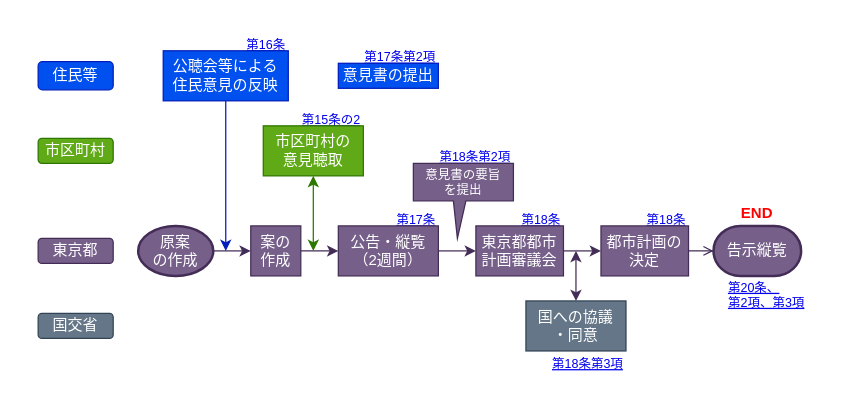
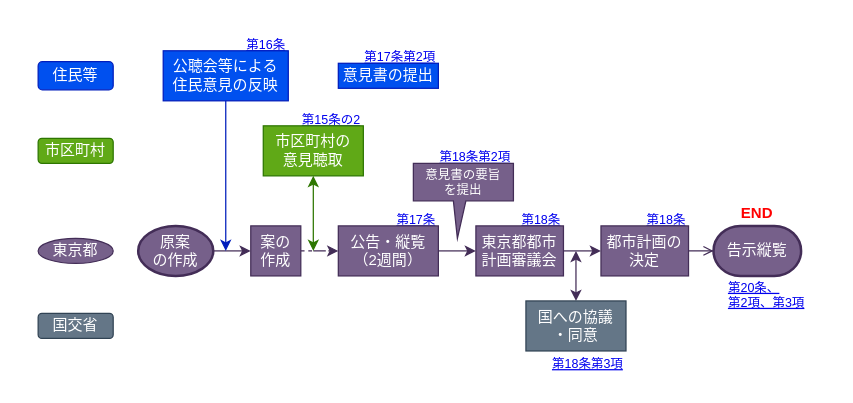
  <mxCell id="0" />
  <mxCell id="1" parent="0" />
  <mxCell id="2" value="" style="rounded=0;whiteSpace=wrap;html=1;fontSize=11;align=left;fillColor=#FFFFFF;strokeColor=none;" parent="1" vertex="1"><mxGeometry width="640" height="280" as="geometry" x="20" y="20" /></mxCell>
  <mxCell id="3" value="&lt;a href=&quot;https://elaws.e-gov.go.jp/document?lawid=343AC0000000100#Mp-At_18&quot;&gt;第18条&lt;/a&gt;" style="text;html=1;strokeColor=none;fillColor=none;align=right;verticalAlign=middle;whiteSpace=wrap;rounded=0;fontSize=10;" parent="1" vertex="1"><mxGeometry x="510" y="170" width="40" height="10" as="geometry" /></mxCell>
  <mxCell id="4" value="&lt;a href=&quot;https://elaws.e-gov.go.jp/document?lawid=343AC0000000100#Mp-At_17&quot;&gt;第17条第2項&lt;/a&gt;" style="text;html=1;strokeColor=none;fillColor=none;align=right;verticalAlign=middle;whiteSpace=wrap;rounded=0;fontSize=10;" parent="1" vertex="1"><mxGeometry x="280" y="40" width="70" height="10" as="geometry" /></mxCell>
  <mxCell id="5" value="&lt;a href=&quot;https://elaws.e-gov.go.jp/document?lawid=343AC0000000100#Mp-At_18&quot;&gt;第18条&lt;/a&gt;" style="text;html=1;strokeColor=none;fillColor=none;align=right;verticalAlign=middle;whiteSpace=wrap;rounded=0;fontSize=10;" parent="1" vertex="1"><mxGeometry x="410" y="170" width="40" height="10" as="geometry" /></mxCell>
  <mxCell id="6" value="&lt;a href=&quot;https://elaws.e-gov.go.jp/document?lawid=343AC0000000100#Mp-At_16&quot;&gt;第16条&lt;/a&gt;" style="text;html=1;strokeColor=none;fillColor=none;align=right;verticalAlign=middle;whiteSpace=wrap;rounded=0;fontSize=10;" parent="1" vertex="1"><mxGeometry x="190" y="30" width="40" height="10" as="geometry" /></mxCell>
  <mxCell id="7" value="&lt;a href=&quot;https://elaws.e-gov.go.jp/document?lawid=343AC0000000100#Mp-At_15_2&quot;&gt;第15条の2&lt;/a&gt;" style="text;html=1;strokeColor=none;fillColor=none;align=right;verticalAlign=middle;whiteSpace=wrap;rounded=0;fontSize=10;" parent="1" vertex="1"><mxGeometry x="230" y="90" width="60" height="10" as="geometry" /></mxCell>
  <mxCell id="8" value="&lt;a href=&quot;https://elaws.e-gov.go.jp/document?lawid=343AC0000000100#Mp-At_18&quot;&gt;第18条第2項&lt;/a&gt;" style="text;html=1;strokeColor=none;fillColor=none;align=right;verticalAlign=middle;whiteSpace=wrap;rounded=0;fontSize=10;" parent="1" vertex="1"><mxGeometry x="350" y="120" width="60" height="10" as="geometry" /></mxCell>
  <mxCell id="9" value="意見書の要旨&lt;br&gt;を提出" style="shape=callout;whiteSpace=wrap;html=1;perimeter=calloutPerimeter;rounded=0;fontSize=10;align=center;base=10;size=30;position=0.4;position2=0.44;fillColor=#76608a;strokeColor=#432D57;fontColor=#ffffff;" parent="1" vertex="1"><mxGeometry x="330" y="130" width="80" height="60" as="geometry" /></mxCell>
  <mxCell id="10" value="住民等" style="rounded=1;whiteSpace=wrap;html=1;fillColor=#0050ef;strokeColor=#001DBC;fontColor=#ffffff;" parent="1" vertex="1"><mxGeometry x="30" y="48.75" width="60" height="22.5" as="geometry" /></mxCell>
  <mxCell id="11" value="市区町村" style="rounded=1;whiteSpace=wrap;html=1;fillColor=#60a917;strokeColor=#2D7600;fontColor=#ffffff;" parent="1" vertex="1"><mxGeometry x="30" y="110" width="60" height="20" as="geometry" /></mxCell>
- <mxCell id="12" value="東京都" style="rounded=1;whiteSpace=wrap;html=1;fillColor=#76608a;strokeColor=#432D57;fontColor=#ffffff;" parent="1" vertex="1"><mxGeometry x="30" y="190" width="60" height="20" as="geometry" /></mxCell>
+ <mxCell id="12" value="東京都" style="ellipse;whiteSpace=wrap;html=1;fillColor=#76608a;strokeColor=#432D57;fontColor=#ffffff;" parent="1" vertex="1"><mxGeometry x="30" y="190" width="60" height="20" as="geometry" /></mxCell>
  <mxCell id="13" value="国交省" style="rounded=1;whiteSpace=wrap;html=1;fillColor=#647687;strokeColor=#314354;fontColor=#ffffff;" parent="1" vertex="1"><mxGeometry x="30" y="250" width="60" height="20" as="geometry" /></mxCell>
  <mxCell id="14" style="edgeStyle=orthogonalEdgeStyle;rounded=0;orthogonalLoop=1;jettySize=auto;html=1;exitX=1;exitY=0.5;exitDx=0;exitDy=0;entryX=0;entryY=0.5;entryDx=0;entryDy=0;exitPerimeter=0;fillColor=#76608a;strokeColor=#432D57;" parent="1" source="27" target="16" edge="1"><mxGeometry relative="1" as="geometry"><mxPoint x="180" y="195" as="sourcePoint" /></mxGeometry></mxCell>
- <mxCell id="15" style="edgeStyle=orthogonalEdgeStyle;rounded=0;orthogonalLoop=1;jettySize=auto;html=1;exitX=1;exitY=0.5;exitDx=0;exitDy=0;fillColor=#76608a;strokeColor=#432D57;" parent="1" source="16" target="35" edge="1"><mxGeometry relative="1" as="geometry" /></mxCell>
+ <mxCell id="15" style="edgeStyle=orthogonalEdgeStyle;rounded=0;orthogonalLoop=1;jettySize=auto;html=1;exitX=1;exitY=0.5;exitDx=0;exitDy=0;fillColor=#76608a;strokeColor=#432D57;dashed=1;" parent="1" source="16" target="35" edge="1"><mxGeometry relative="1" as="geometry" /></mxCell>
  <mxCell id="16" value="案の&lt;br&gt;作成" style="rounded=0;whiteSpace=wrap;html=1;fillColor=#76608a;strokeColor=#432D57;fontColor=#ffffff;" parent="1" vertex="1"><mxGeometry x="200" y="180" width="40" height="40" as="geometry" /></mxCell>
  <mxCell id="17" style="edgeStyle=orthogonalEdgeStyle;rounded=0;orthogonalLoop=1;jettySize=auto;html=1;exitX=1;exitY=0.5;exitDx=0;exitDy=0;entryX=0;entryY=0.5;entryDx=0;entryDy=0;startArrow=none;startFill=0;strokeColor=#432D57;fillColor=#76608a;" parent="1" source="35" target="19" edge="1"><mxGeometry relative="1" as="geometry" /></mxCell>
  <mxCell id="18" style="edgeStyle=orthogonalEdgeStyle;rounded=0;orthogonalLoop=1;jettySize=auto;html=1;exitX=1;exitY=0.5;exitDx=0;exitDy=0;entryX=0;entryY=0.5;entryDx=0;entryDy=0;startArrow=none;startFill=0;strokeColor=#432D57;fillColor=#76608a;" parent="1" source="19" target="21" edge="1"><mxGeometry relative="1" as="geometry" /></mxCell>
  <mxCell id="19" value="東京都都市計画審議会" style="rounded=0;whiteSpace=wrap;html=1;fillColor=#76608a;strokeColor=#432D57;fontColor=#ffffff;" parent="1" vertex="1"><mxGeometry x="380" y="180" width="70" height="40" as="geometry" /></mxCell>
  <mxCell id="20" style="edgeStyle=orthogonalEdgeStyle;rounded=0;orthogonalLoop=1;jettySize=auto;html=1;exitX=1;exitY=0.5;exitDx=0;exitDy=0;startArrow=none;startFill=0;strokeColor=#432D57;fontSize=11;fontColor=#FF0000;fillColor=#76608a;endArrow=open;" parent="1" source="21" target="29" edge="1"><mxGeometry relative="1" as="geometry" /></mxCell>
  <mxCell id="21" value="都市計画の決定" style="rounded=0;whiteSpace=wrap;html=1;fillColor=#76608a;strokeColor=#432D57;fontColor=#ffffff;" parent="1" vertex="1"><mxGeometry x="480" y="180" width="70" height="40" as="geometry" /></mxCell>
  <mxCell id="22" style="edgeStyle=orthogonalEdgeStyle;rounded=0;orthogonalLoop=1;jettySize=auto;html=1;exitX=0.5;exitY=0;exitDx=0;exitDy=0;startArrow=classic;startFill=1;fillColor=#76608a;strokeColor=#432D57;" parent="1" source="34" edge="1"><mxGeometry relative="1" as="geometry"><mxPoint x="460" y="200" as="targetPoint" /></mxGeometry></mxCell>
  <mxCell id="23" style="edgeStyle=orthogonalEdgeStyle;rounded=0;orthogonalLoop=1;jettySize=auto;html=1;exitX=0.5;exitY=1;exitDx=0;exitDy=0;fillColor=#0050ef;strokeColor=#001DBC;" parent="1" source="24" edge="1"><mxGeometry relative="1" as="geometry"><mxPoint x="180" y="200" as="targetPoint" /></mxGeometry></mxCell>
  <mxCell id="24" value="公聴会等による&lt;br&gt;住民意見の反映" style="rounded=0;whiteSpace=wrap;html=1;fillColor=#0050ef;strokeColor=#001DBC;fontColor=#ffffff;" parent="1" vertex="1"><mxGeometry x="130" y="40" width="100" height="40" as="geometry" /></mxCell>
  <mxCell id="25" style="edgeStyle=orthogonalEdgeStyle;rounded=0;orthogonalLoop=1;jettySize=auto;html=1;exitX=0.5;exitY=1;exitDx=0;exitDy=0;startArrow=classic;startFill=1;fillColor=#60a917;strokeColor=#2D7600;" parent="1" source="26" edge="1"><mxGeometry relative="1" as="geometry"><mxPoint x="250" y="200" as="targetPoint" /></mxGeometry></mxCell>
  <mxCell id="26" value="市区町村の&lt;br&gt;意見聴取" style="rounded=0;whiteSpace=wrap;html=1;fillColor=#60a917;strokeColor=#2D7600;fontColor=#ffffff;" parent="1" vertex="1"><mxGeometry x="210" y="100" width="80" height="40" as="geometry" /></mxCell>
  <mxCell id="27" value="原案&lt;br&gt;の作成" style="strokeWidth=2;html=1;shape=mxgraph.flowchart.start_1;whiteSpace=wrap;fillColor=#76608a;strokeColor=#432D57;fontColor=#ffffff;" parent="1" vertex="1"><mxGeometry x="110" y="180" width="60" height="40" as="geometry" /></mxCell>
  <mxCell id="28" value="意見書の提出" style="rounded=0;whiteSpace=wrap;html=1;fillColor=#0050ef;strokeColor=#001DBC;fontColor=#ffffff;" parent="1" vertex="1"><mxGeometry x="270" y="50" width="80" height="20" as="geometry" /></mxCell>
  <mxCell id="29" value="告示縦覧" style="strokeWidth=2;html=1;shape=mxgraph.flowchart.terminator;whiteSpace=wrap;rounded=0;fillColor=#76608a;strokeColor=#432D57;fontColor=#ffffff;" parent="1" vertex="1"><mxGeometry x="570" y="180" width="70" height="40" as="geometry" /></mxCell>
  <mxCell id="30" value="&lt;a href=&quot;https://elaws.e-gov.go.jp/document?lawid=343AC0000000100#Mp-At_17&quot;&gt;第17条&lt;/a&gt;" style="text;html=1;strokeColor=none;fillColor=none;align=center;verticalAlign=middle;whiteSpace=wrap;rounded=0;fontSize=10;" parent="1" vertex="1"><mxGeometry x="315" y="171.25" width="35" height="7.5" as="geometry" /></mxCell>
  <mxCell id="31" value="END" style="text;html=1;align=center;verticalAlign=middle;whiteSpace=wrap;rounded=0;fontSize=12;fontColor=#FF0000;fontStyle=1" parent="1" vertex="1"><mxGeometry x="580" y="160" width="50" height="20" as="geometry" /></mxCell>
  <mxCell id="32" value="&lt;a href=&quot;https://elaws.e-gov.go.jp/document?lawid=343AC0000000100#Mp-At_18&quot;&gt;第18条第3項&lt;/a&gt;" style="text;html=1;strokeColor=none;fillColor=none;align=right;verticalAlign=middle;whiteSpace=wrap;rounded=0;fontSize=10;" parent="1" vertex="1"><mxGeometry x="440" y="280" width="60" height="20" as="geometry" /></mxCell>
  <mxCell id="33" value="&lt;a href=&quot;https://elaws.e-gov.go.jp/document?lawid=343AC0000000100#Mp-At_20&quot;&gt;第20条、&lt;br&gt;第2項、第3項&lt;/a&gt;" style="text;html=1;strokeColor=none;fillColor=none;align=left;verticalAlign=middle;whiteSpace=wrap;rounded=0;fontSize=10;" parent="1" vertex="1"><mxGeometry x="580" y="220" width="75" height="30" as="geometry" /></mxCell>
  <mxCell id="34" value="国への協議&lt;br&gt;・同意" style="rounded=0;whiteSpace=wrap;html=1;fillColor=#647687;strokeColor=#314354;fontColor=#ffffff;" parent="1" vertex="1"><mxGeometry x="420" y="240" width="80" height="40" as="geometry" /></mxCell>
  <mxCell id="35" value="公告・縦覧&lt;br&gt;（2週間）" style="rounded=0;whiteSpace=wrap;html=1;fillColor=#76608a;strokeColor=#432D57;fontColor=#ffffff;" parent="1" vertex="1"><mxGeometry x="270" y="180" width="80" height="40" as="geometry" /></mxCell>
